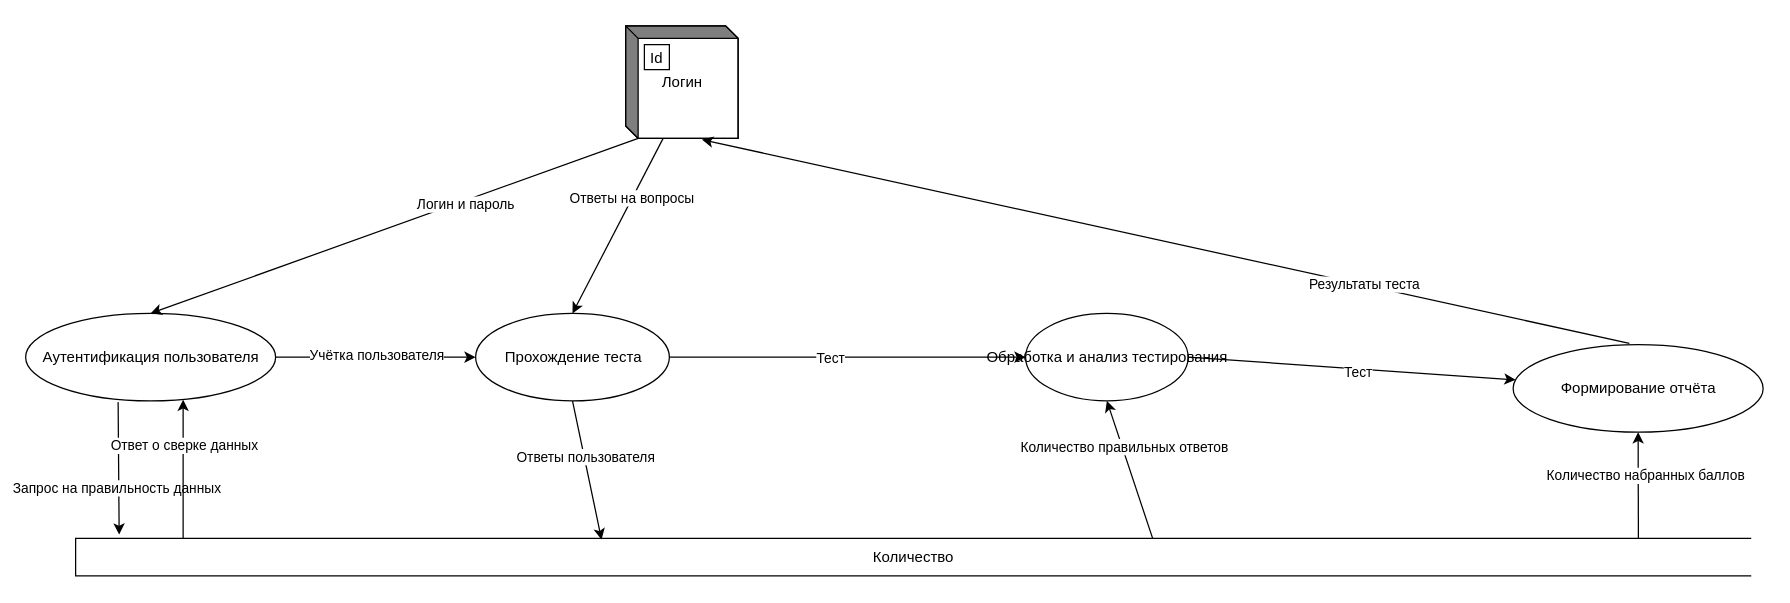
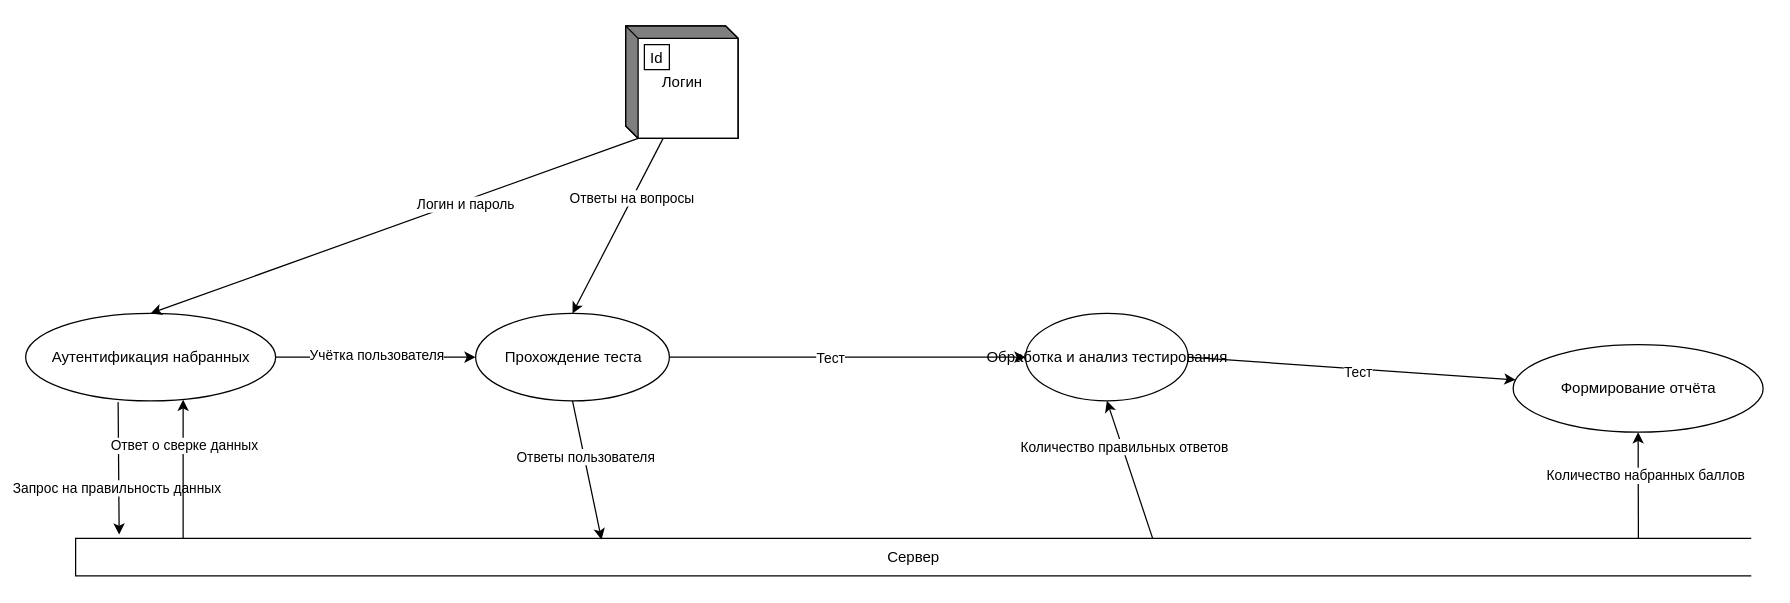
  <mxCell id="0" />
  <mxCell id="1" parent="0" />
- <mxCell id="2" value="Аутентификация пользователя" style="shape=ellipse;html=1;dashed=0;whitespace=wrap;perimeter=ellipsePerimeter;" vertex="1" parent="1"><mxGeometry x="20" y="250" width="200" height="70" as="geometry" /></mxCell>
+ <mxCell id="2" value="Аутентификация набранных" style="shape=ellipse;html=1;dashed=0;whitespace=wrap;perimeter=ellipsePerimeter;" vertex="1" parent="1"><mxGeometry x="20" y="250" width="200" height="70" as="geometry" /></mxCell>
  <mxCell id="3" value="Логин" style="html=1;dashed=0;whitespace=wrap;shape=mxgraph.dfd.externalEntity" vertex="1" parent="1"><mxGeometry x="500" y="20" width="90" height="90" as="geometry" /></mxCell>
  <mxCell id="4" value="Id" style="autosize=1;part=1;resizable=0;strokeColor=inherit;fillColor=inherit;gradientColor=inherit;" vertex="1" parent="3"><mxGeometry width="20" height="20" relative="1" as="geometry"><mxPoint x="15" y="15" as="offset" /></mxGeometry></mxCell>
  <mxCell id="5" value="Прохождение теста" style="shape=ellipse;html=1;dashed=0;whitespace=wrap;perimeter=ellipsePerimeter;" vertex="1" parent="1"><mxGeometry x="380" y="250" width="155" height="70" as="geometry" /></mxCell>
  <mxCell id="6" value="Обработка и анализ тестирования" style="shape=ellipse;html=1;dashed=0;whitespace=wrap;perimeter=ellipsePerimeter;" vertex="1" parent="1"><mxGeometry x="820" y="250" width="130" height="70" as="geometry" /></mxCell>
  <mxCell id="7" value="Формирование отчёта" style="shape=ellipse;html=1;dashed=0;whitespace=wrap;perimeter=ellipsePerimeter;" vertex="1" parent="1"><mxGeometry x="1210" y="275" width="200" height="70" as="geometry" /></mxCell>
  <mxCell id="8" value="" style="endArrow=classic;html=1;exitX=1;exitY=0.5;exitDx=0;exitDy=0;entryX=0;entryY=0.5;entryDx=0;entryDy=0;" edge="1" parent="1" source="2" target="5"><mxGeometry width="50" height="50" relative="1" as="geometry"><mxPoint x="700" y="310" as="sourcePoint" /><mxPoint x="750" y="260" as="targetPoint" /><Array as="points"><mxPoint x="290" y="285" /></Array></mxGeometry></mxCell>
  <mxCell id="9" value="Учётка пользователя" style="edgeLabel;html=1;align=center;verticalAlign=middle;resizable=0;points=[];" vertex="1" connectable="0" parent="8"><mxGeometry x="0.167" y="13" relative="1" as="geometry"><mxPoint x="-13" y="11" as="offset" /></mxGeometry></mxCell>
- <mxCell id="10" value="Количество" style="html=1;dashed=0;whitespace=wrap;shape=partialRectangle;right=0;" vertex="1" parent="1"><mxGeometry x="60" y="430" width="1340" height="30" as="geometry" /></mxCell>
+ <mxCell id="10" value="Сервер" style="html=1;dashed=0;whitespace=wrap;shape=partialRectangle;right=0;" vertex="1" parent="1"><mxGeometry x="60" y="430" width="1340" height="30" as="geometry" /></mxCell>
  <mxCell id="11" value="" style="endArrow=classic;html=1;entryX=0.026;entryY=-0.1;entryDx=0;entryDy=0;entryPerimeter=0;" edge="1" parent="1" target="10"><mxGeometry width="50" height="50" relative="1" as="geometry"><mxPoint x="94" y="321" as="sourcePoint" /><mxPoint x="640" y="260" as="targetPoint" /></mxGeometry></mxCell>
  <mxCell id="12" value="Запрос на правильность данных" style="edgeLabel;html=1;align=center;verticalAlign=middle;resizable=0;points=[];" vertex="1" connectable="0" parent="11"><mxGeometry x="0.283" y="-2" relative="1" as="geometry"><mxPoint as="offset" /></mxGeometry></mxCell>
  <mxCell id="13" style="edgeStyle=orthogonalEdgeStyle;rounded=0;orthogonalLoop=1;jettySize=auto;html=1;exitX=0.5;exitY=1;exitDx=0;exitDy=0;" edge="1" parent="1" source="10" target="10"><mxGeometry relative="1" as="geometry" /></mxCell>
  <mxCell id="14" value="" style="endArrow=classic;html=1;entryX=0.63;entryY=0.986;entryDx=0;entryDy=0;entryPerimeter=0;" edge="1" parent="1" target="2"><mxGeometry width="50" height="50" relative="1" as="geometry"><mxPoint x="146" y="430" as="sourcePoint" /><mxPoint x="640" y="260" as="targetPoint" /></mxGeometry></mxCell>
  <mxCell id="15" value="Ответ о сверке данных" style="edgeLabel;html=1;align=center;verticalAlign=middle;resizable=0;points=[];" vertex="1" connectable="0" parent="14"><mxGeometry x="0.358" relative="1" as="geometry"><mxPoint as="offset" /></mxGeometry></mxCell>
  <mxCell id="16" value="" style="endArrow=classic;html=1;exitX=0;exitY=0;exitDx=10;exitDy=90;exitPerimeter=0;entryX=0.5;entryY=0;entryDx=0;entryDy=0;" edge="1" parent="1" source="3" target="2"><mxGeometry width="50" height="50" relative="1" as="geometry"><mxPoint x="590" y="210" as="sourcePoint" /><mxPoint x="640" y="160" as="targetPoint" /></mxGeometry></mxCell>
  <mxCell id="17" value="Логин и пароль" style="edgeLabel;html=1;align=center;verticalAlign=middle;resizable=0;points=[];" vertex="1" connectable="0" parent="16"><mxGeometry x="-0.288" y="3" relative="1" as="geometry"><mxPoint as="offset" /></mxGeometry></mxCell>
  <mxCell id="18" value="" style="endArrow=classic;html=1;exitX=0;exitY=0;exitDx=30;exitDy=90;exitPerimeter=0;entryX=0.5;entryY=0;entryDx=0;entryDy=0;" edge="1" parent="1" source="3" target="5"><mxGeometry width="50" height="50" relative="1" as="geometry"><mxPoint x="590" y="210" as="sourcePoint" /><mxPoint x="640" y="160" as="targetPoint" /></mxGeometry></mxCell>
  <mxCell id="19" value="Ответы на вопросы" style="edgeLabel;html=1;align=center;verticalAlign=middle;resizable=0;points=[];" vertex="1" connectable="0" parent="18"><mxGeometry x="-0.312" y="-1" relative="1" as="geometry"><mxPoint as="offset" /></mxGeometry></mxCell>
- <mxCell id="20" value="" style="endArrow=classic;html=1;exitX=0.465;exitY=-0.014;exitDx=0;exitDy=0;exitPerimeter=0;entryX=0.678;entryY=1.011;entryDx=0;entryDy=0;entryPerimeter=0;" edge="1" parent="1" source="7" target="3"><mxGeometry width="50" height="50" relative="1" as="geometry"><mxPoint x="590" y="210" as="sourcePoint" /><mxPoint x="640" y="160" as="targetPoint" /></mxGeometry></mxCell>
- <mxCell id="21" value="Результаты теста" style="edgeLabel;html=1;align=center;verticalAlign=middle;resizable=0;points=[];" vertex="1" connectable="0" parent="20"><mxGeometry x="-0.425" y="-1" relative="1" as="geometry"><mxPoint as="offset" /></mxGeometry></mxCell>
  <mxCell id="22" value="" style="endArrow=classic;html=1;exitX=1;exitY=0.5;exitDx=0;exitDy=0;entryX=0;entryY=0.5;entryDx=0;entryDy=0;" edge="1" parent="1" source="5" target="6"><mxGeometry width="50" height="50" relative="1" as="geometry"><mxPoint x="590" y="310" as="sourcePoint" /><mxPoint x="640" y="260" as="targetPoint" /></mxGeometry></mxCell>
  <mxCell id="23" value="Тест" style="edgeLabel;html=1;align=center;verticalAlign=middle;resizable=0;points=[];" vertex="1" connectable="0" parent="22"><mxGeometry x="-0.353" y="2" relative="1" as="geometry"><mxPoint x="36.16" y="2" as="offset" /></mxGeometry></mxCell>
  <mxCell id="24" value="" style="endArrow=classic;html=1;exitX=1;exitY=0.5;exitDx=0;exitDy=0;" edge="1" parent="1" source="6" target="7"><mxGeometry width="50" height="50" relative="1" as="geometry"><mxPoint x="590" y="310" as="sourcePoint" /><mxPoint x="640" y="260" as="targetPoint" /></mxGeometry></mxCell>
  <mxCell id="25" value="Тест" style="edgeLabel;html=1;align=center;verticalAlign=middle;resizable=0;points=[];" vertex="1" connectable="0" parent="24"><mxGeometry x="0.267" y="-1" relative="1" as="geometry"><mxPoint x="-30" y="-1" as="offset" /></mxGeometry></mxCell>
  <mxCell id="26" value="" style="endArrow=classic;html=1;exitX=0.5;exitY=1;exitDx=0;exitDy=0;entryX=0.314;entryY=0.033;entryDx=0;entryDy=0;entryPerimeter=0;" edge="1" parent="1" source="5" target="10"><mxGeometry width="50" height="50" relative="1" as="geometry"><mxPoint x="640" y="410" as="sourcePoint" /><mxPoint x="690" y="360" as="targetPoint" /></mxGeometry></mxCell>
  <mxCell id="27" value="Ответы пользователя" style="edgeLabel;html=1;align=center;verticalAlign=middle;resizable=0;points=[];" vertex="1" connectable="0" parent="26"><mxGeometry x="-0.189" y="1" relative="1" as="geometry"><mxPoint as="offset" /></mxGeometry></mxCell>
  <mxCell id="28" value="" style="endArrow=classic;html=1;exitX=0.643;exitY=0;exitDx=0;exitDy=0;entryX=0.5;entryY=1;entryDx=0;entryDy=0;exitPerimeter=0;" edge="1" parent="1" source="10" target="6"><mxGeometry width="50" height="50" relative="1" as="geometry"><mxPoint x="640" y="310" as="sourcePoint" /><mxPoint x="690" y="260" as="targetPoint" /></mxGeometry></mxCell>
  <mxCell id="29" value="Количество правильных ответов" style="edgeLabel;html=1;align=center;verticalAlign=middle;resizable=0;points=[];" vertex="1" connectable="0" parent="28"><mxGeometry x="0.327" y="-1" relative="1" as="geometry"><mxPoint as="offset" /></mxGeometry></mxCell>
  <mxCell id="30" value="" style="endArrow=classic;html=1;exitX=0.933;exitY=0;exitDx=0;exitDy=0;exitPerimeter=0;entryX=0.5;entryY=1;entryDx=0;entryDy=0;" edge="1" parent="1" source="10" target="7"><mxGeometry width="50" height="50" relative="1" as="geometry"><mxPoint x="640" y="310" as="sourcePoint" /><mxPoint x="690" y="260" as="targetPoint" /></mxGeometry></mxCell>
  <mxCell id="31" value="Количество набранных баллов" style="edgeLabel;html=1;align=center;verticalAlign=middle;resizable=0;points=[];" vertex="1" connectable="0" parent="30"><mxGeometry x="0.182" y="-5" relative="1" as="geometry"><mxPoint as="offset" /></mxGeometry></mxCell>
